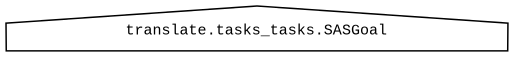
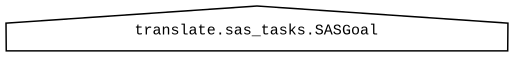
  digraph {
    rankdir=LR
    fontname="Liberation Mono"
-   n1 [color=black fillcolor=white fontname="Liberation Mono" fontsize=10 height=0.2 label="translate.tasks_tasks.SASGoal" shape=house style=filled width=0.4]
+   n1 [color=black fillcolor=white fontname="Liberation Mono" fontsize=10 height=0.2 label="translate.sas_tasks.SASGoal" shape=house style=filled width=0.4]
  }
